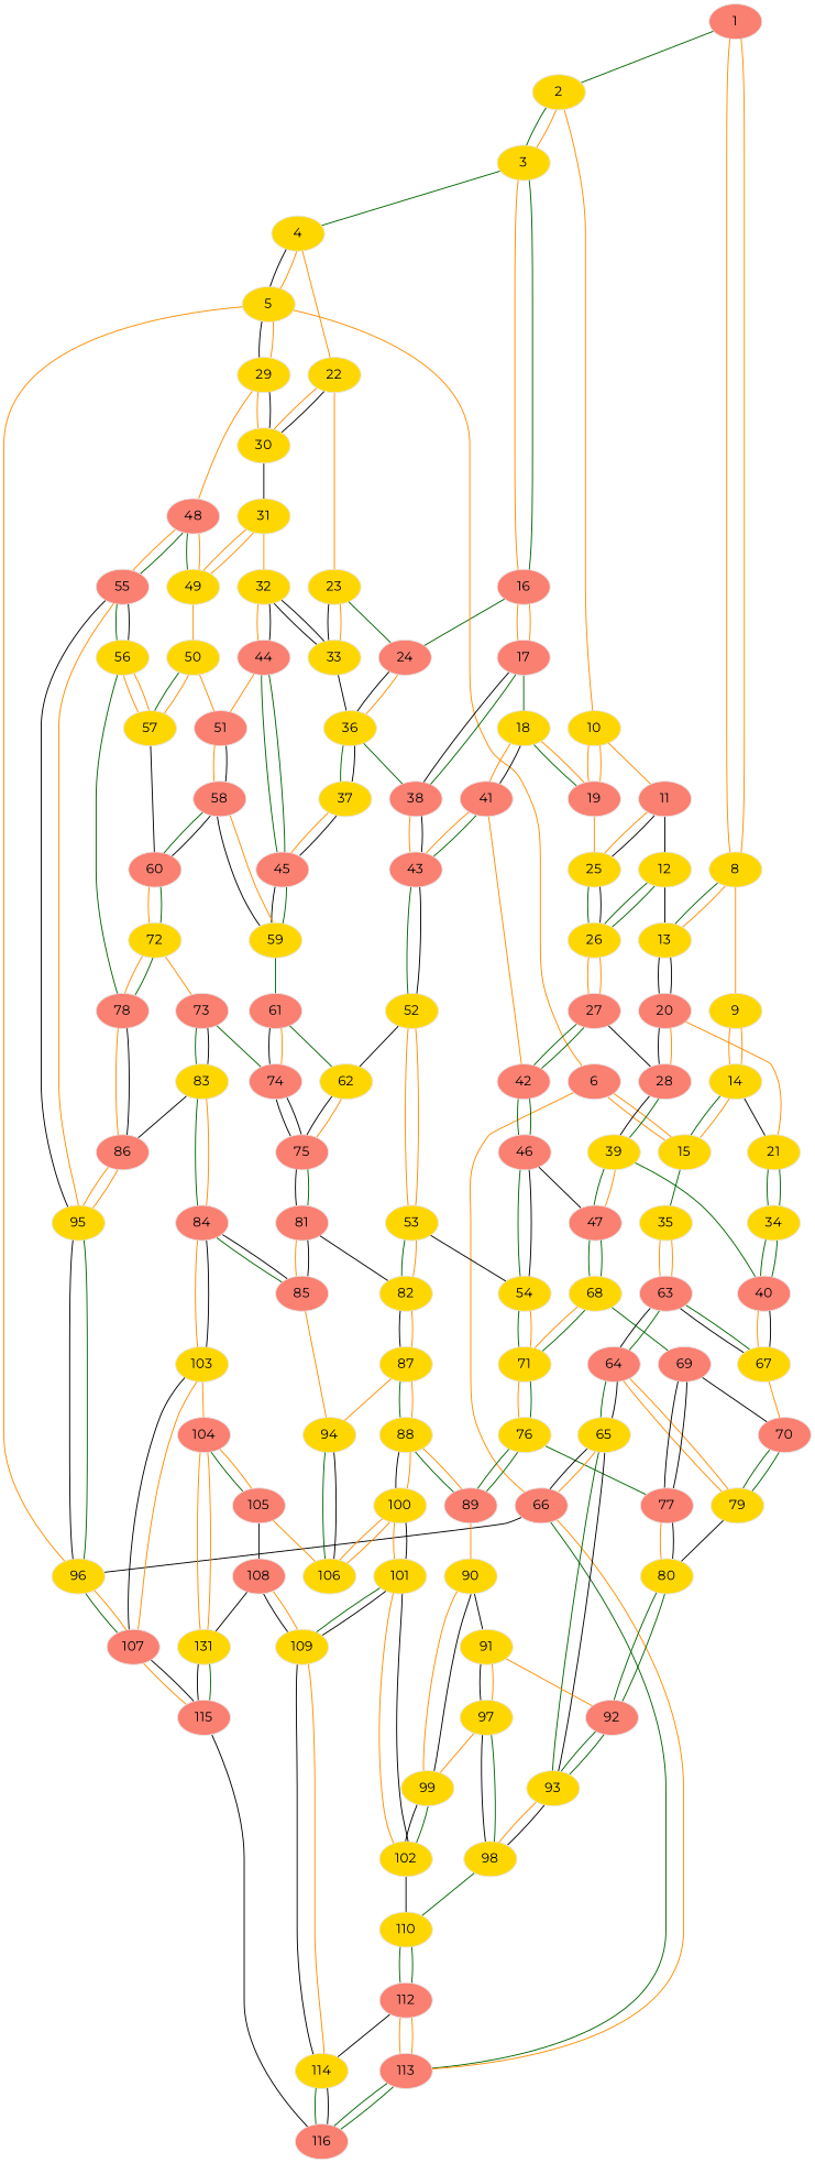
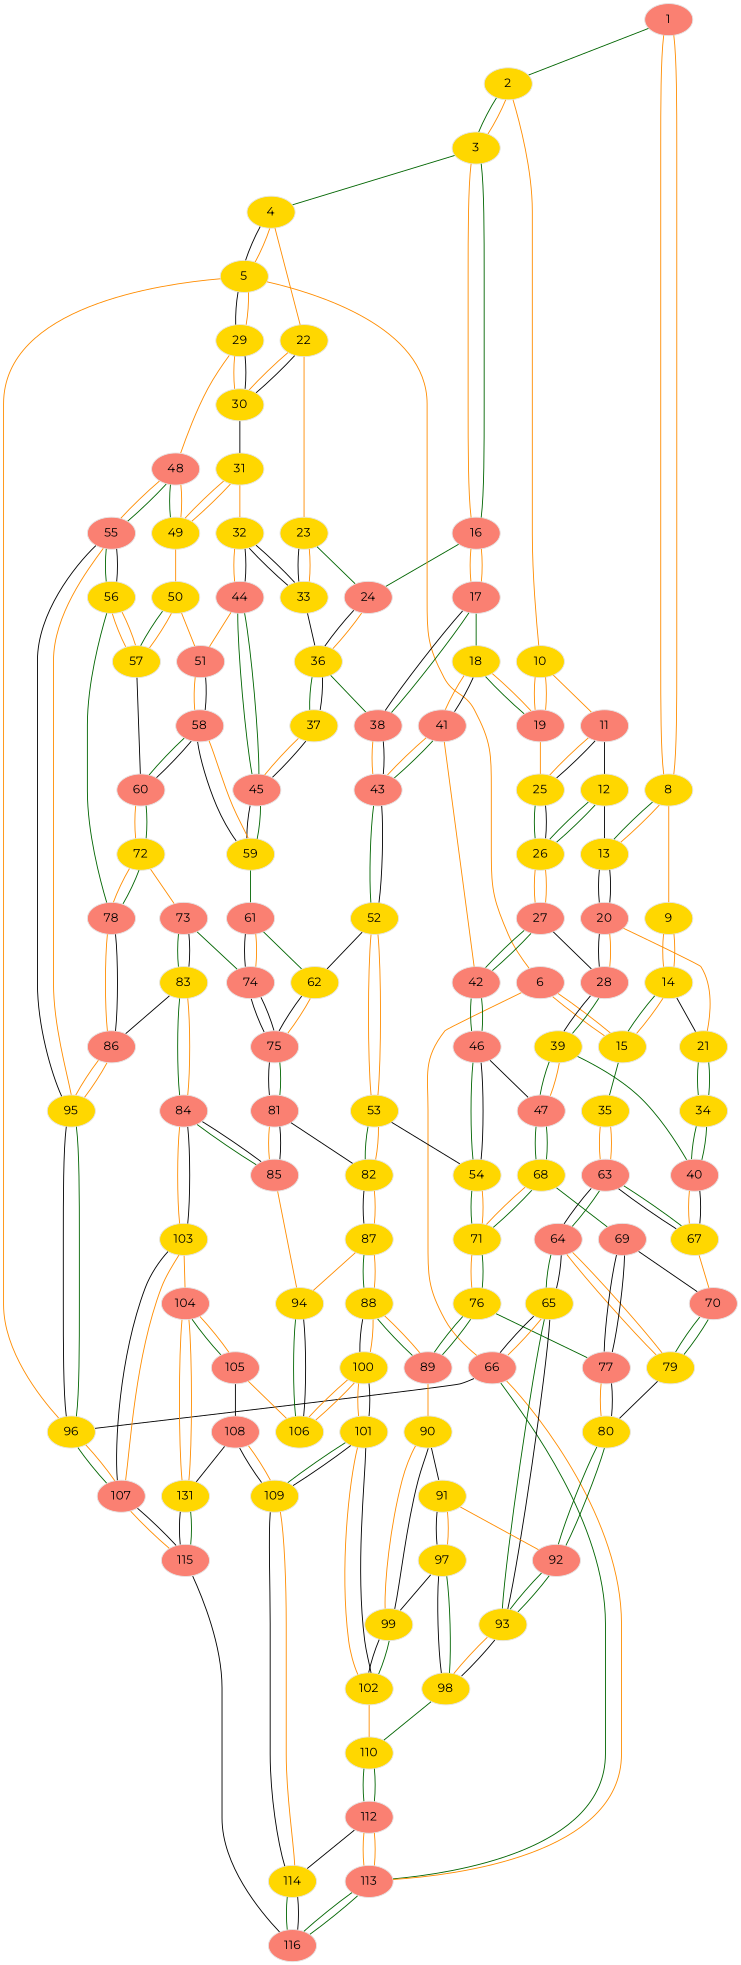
  graph {
    fontname=Montserrat
    node [color=gray90 fillcolor=gold fontname=Montserrat style=filled]
    edge [color=darkorange fontname=Montserrat]
    1 [fillcolor=salmon]
    2
    8
    3
    10
    9
    13
    4
    16 [fillcolor=salmon]
    11 [fillcolor=salmon]
    19 [fillcolor=salmon]
    5
    22
    17 [fillcolor=salmon]
    24 [fillcolor=salmon]
    6 [fillcolor=salmon]
    29
    96
    23
    30
    15
    66 [fillcolor=salmon]
    48 [fillcolor=salmon]
    107 [fillcolor=salmon]
    35
    113 [fillcolor=salmon]
    14
    20 [fillcolor=salmon]
    21
    12
    25
    26
    27 [fillcolor=salmon]
    28 [fillcolor=salmon]
    34
    63 [fillcolor=salmon]
    18
    38 [fillcolor=salmon]
    36
    41 [fillcolor=salmon]
    43 [fillcolor=salmon]
    42 [fillcolor=salmon]
    39
    40 [fillcolor=salmon]
    33
    31
    37
    46 [fillcolor=salmon]
    47 [fillcolor=salmon]
    49
    55 [fillcolor=salmon]
    32
    44 [fillcolor=salmon]
    50
    45 [fillcolor=salmon]
    51 [fillcolor=salmon]
    67
    64 [fillcolor=salmon]
    59
    52
    68
    70 [fillcolor=salmon]
    54
    53
    62
    58 [fillcolor=salmon]
    61 [fillcolor=salmon]
    71
    69 [fillcolor=salmon]
    56
    95
    57
    60 [fillcolor=salmon]
    82
    75 [fillcolor=salmon]
    87
    76
    78 [fillcolor=salmon]
    86 [fillcolor=salmon]
    72
    74 [fillcolor=salmon]
    73 [fillcolor=salmon]
    81 [fillcolor=salmon]
    65
    79
    93
    80
    98
    116 [fillcolor=salmon]
    77 [fillcolor=salmon]
    89 [fillcolor=salmon]
    83
    84 [fillcolor=salmon]
    85 [fillcolor=salmon]
    90
    92 [fillcolor=salmon]
    94
    88
    103
    104 [fillcolor=salmon]
    106
    100
    101
    91
    99
    97
    102
    110
    115 [fillcolor=salmon]
    112 [fillcolor=salmon]
    109
    114
    105 [fillcolor=salmon]
    n114 [label=131]
    108 [fillcolor=salmon]
    1 -- 2 [color=darkgreen]
    1 -- 8
    1 -- 8
    2 -- 3 [color=darkgreen]
    2 -- 3
    2 -- 10
    8 -- 9
    8 -- 13 [color=darkgreen]
    8 -- 13
    3 -- 4 [color=darkgreen]
    3 -- 16
    3 -- 16 [color=darkgreen]
    10 -- 11
    10 -- 19
    10 -- 19
    9 -- 14
    9 -- 14
    13 -- 20 [color=black]
    13 -- 20 [color=black]
    4 -- 5 [color=black]
    4 -- 5
    4 -- 22
    16 -- 17
    16 -- 17
    16 -- 24 [color=darkgreen]
    11 -- 12 [color=black]
    11 -- 25
    11 -- 25 [color=black]
    19 -- 25
    5 -- 6
    5 -- 29 [color=black]
    5 -- 29
    5 -- 96
    22 -- 23
    22 -- 30
    22 -- 30 [color=black]
    17 -- 18 [color=darkgreen]
    17 -- 38 [color=black]
    17 -- 38 [color=darkgreen]
    24 -- 36 [color=black]
    24 -- 36
    6 -- 15
    6 -- 15
    6 -- 66
    29 -- 30
    29 -- 30 [color=black]
    29 -- 48
    96 -- 107 [color=darkgreen]
    96 -- 107
    23 -- 24 [color=darkgreen]
    23 -- 33 [color=black]
    23 -- 33
    30 -- 31 [color=black]
    15 -- 35 [color=darkgreen]
    66 -- 96 [color=black]
    66 -- 113 [color=darkgreen]
    66 -- 113
    48 -- 49 [color=darkgreen]
    48 -- 49
    48 -- 55
    48 -- 55 [color=darkgreen]
    107 -- 115
    107 -- 115 [color=black]
    35 -- 63
    35 -- 63
    113 -- 116 [color=darkgreen]
    113 -- 116 [color=darkgreen]
    14 -- 15 [color=darkgreen]
    14 -- 15
    14 -- 21 [color=black]
    20 -- 21
    20 -- 28 [color=black]
    20 -- 28
    21 -- 34 [color=darkgreen]
    21 -- 34 [color=darkgreen]
    12 -- 13 [color=black]
    12 -- 26 [color=darkgreen]
    12 -- 26 [color=darkgreen]
    25 -- 26 [color=darkgreen]
    25 -- 26 [color=black]
    26 -- 27
    26 -- 27
    27 -- 28 [color=black]
    27 -- 42 [color=darkgreen]
    27 -- 42 [color=darkgreen]
    28 -- 39 [color=black]
    28 -- 39 [color=darkgreen]
    34 -- 40 [color=darkgreen]
    34 -- 40 [color=darkgreen]
    63 -- 67 [color=black]
    63 -- 67 [color=darkgreen]
    63 -- 64 [color=black]
    63 -- 64 [color=darkgreen]
    18 -- 19 [color=darkgreen]
    18 -- 19
    18 -- 41
    18 -- 41 [color=black]
    38 -- 43
    38 -- 43 [color=black]
    36 -- 38 [color=darkgreen]
    36 -- 37 [color=darkgreen]
    36 -- 37 [color=black]
    41 -- 43
    41 -- 43 [color=darkgreen]
    41 -- 42
    43 -- 52 [color=darkgreen]
    43 -- 52 [color=black]
    42 -- 46 [color=darkgreen]
    42 -- 46 [color=darkgreen]
    39 -- 40 [color=darkgreen]
    39 -- 47 [color=darkgreen]
    39 -- 47
    40 -- 67
    40 -- 67 [color=black]
    33 -- 36 [color=black]
    31 -- 49
    31 -- 49
    31 -- 32
    37 -- 45
    37 -- 45 [color=black]
    46 -- 47 [color=black]
    46 -- 54 [color=darkgreen]
    46 -- 54 [color=black]
    47 -- 68 [color=darkgreen]
    47 -- 68 [color=darkgreen]
    49 -- 50
    55 -- 56 [color=darkgreen]
    55 -- 56 [color=black]
    55 -- 95 [color=black]
    55 -- 95
    32 -- 33 [color=black]
    32 -- 33 [color=black]
    32 -- 44
    32 -- 44 [color=black]
    44 -- 45 [color=darkgreen]
    44 -- 45 [color=darkgreen]
    44 -- 51
    50 -- 51
    50 -- 57 [color=darkgreen]
    50 -- 57
    45 -- 59 [color=black]
    45 -- 59 [color=darkgreen]
    51 -- 58
    51 -- 58 [color=black]
    67 -- 70
    64 -- 65 [color=darkgreen]
    64 -- 65 [color=black]
    64 -- 79
    64 -- 79
    59 -- 61 [color=darkgreen]
    52 -- 53
    52 -- 53
    52 -- 62 [color=black]
    68 -- 71
    68 -- 71 [color=darkgreen]
    68 -- 69 [color=darkgreen]
    70 -- 79 [color=darkgreen]
    70 -- 79 [color=darkgreen]
    54 -- 71 [color=darkgreen]
    54 -- 71
    53 -- 54 [color=black]
    53 -- 82 [color=darkgreen]
    53 -- 82
    62 -- 75 [color=black]
    62 -- 75
    58 -- 59 [color=black]
    58 -- 59
    58 -- 60 [color=darkgreen]
    58 -- 60 [color=black]
    61 -- 62 [color=darkgreen]
    61 -- 74 [color=black]
    61 -- 74
    71 -- 76
    71 -- 76 [color=darkgreen]
    69 -- 70 [color=black]
    69 -- 77 [color=black]
    69 -- 77 [color=black]
    56 -- 57
    56 -- 57
    56 -- 78 [color=darkgreen]
    95 -- 96 [color=black]
    95 -- 96 [color=darkgreen]
    57 -- 60 [color=black]
    60 -- 72
    60 -- 72 [color=darkgreen]
    82 -- 87 [color=black]
    82 -- 87
    75 -- 81 [color=black]
    75 -- 81 [color=darkgreen]
    87 -- 94
    87 -- 88 [color=darkgreen]
    87 -- 88
    76 -- 77 [color=darkgreen]
    76 -- 89 [color=darkgreen]
    76 -- 89 [color=darkgreen]
    78 -- 86
    78 -- 86 [color=black]
    86 -- 95
    86 -- 95
    72 -- 78
    72 -- 78 [color=darkgreen]
    72 -- 73
    74 -- 75 [color=black]
    74 -- 75 [color=black]
    73 -- 74 [color=darkgreen]
    73 -- 83 [color=darkgreen]
    73 -- 83 [color=black]
    81 -- 82 [color=black]
    81 -- 85
    81 -- 85 [color=black]
    65 -- 66 [color=black]
    65 -- 66
    65 -- 93 [color=darkgreen]
    65 -- 93 [color=black]
    79 -- 80 [color=black]
    93 -- 98
    93 -- 98 [color=black]
    80 -- 92 [color=darkgreen]
    80 -- 92 [color=darkgreen]
    98 -- 110 [color=darkgreen]
    77 -- 80
    77 -- 80 [color=black]
    89 -- 90
    83 -- 86 [color=black]
    83 -- 84 [color=darkgreen]
    83 -- 84
    84 -- 85 [color=darkgreen]
    84 -- 85 [color=black]
    84 -- 103
    84 -- 103 [color=black]
    85 -- 94
    90 -- 91 [color=black]
    90 -- 99
    90 -- 99 [color=black]
    92 -- 93 [color=darkgreen]
    92 -- 93 [color=darkgreen]
    94 -- 106 [color=darkgreen]
    94 -- 106 [color=black]
    88 -- 89 [color=darkgreen]
    88 -- 89
    88 -- 100 [color=black]
    88 -- 100
    103 -- 107 [color=black]
    103 -- 107
    103 -- 104
    104 -- 105 [color=darkgreen]
    104 -- 105
    104 -- n114
    104 -- n114
    100 -- 106
    100 -- 106
    100 -- 101
    100 -- 101 [color=black]
    101 -- 102
    101 -- 102 [color=black]
    101 -- 109 [color=darkgreen]
    101 -- 109 [color=black]
    91 -- 92
    91 -- 97 [color=black]
    91 -- 97
    99 -- 102 [color=black]
    99 -- 102 [color=darkgreen]
    97 -- 98 [color=black]
    97 -- 98 [color=darkgreen]
-   97 -- 99
-   102 -- 110 [color=black]
+   97 -- 99 [color=black]
+   102 -- 110
    110 -- 112 [color=darkgreen]
    110 -- 112 [color=darkgreen]
    115 -- 116 [color=black]
    112 -- 113
    112 -- 113
    112 -- 114 [color=black]
    109 -- 114 [color=black]
    109 -- 114
    114 -- 116 [color=darkgreen]
    114 -- 116 [color=black]
    105 -- 106
    105 -- 108 [color=black]
    n114 -- 115 [color=black]
    n114 -- 115 [color=darkgreen]
    108 -- 109 [color=black]
    108 -- 109
    108 -- n114 [color=black]
  }
